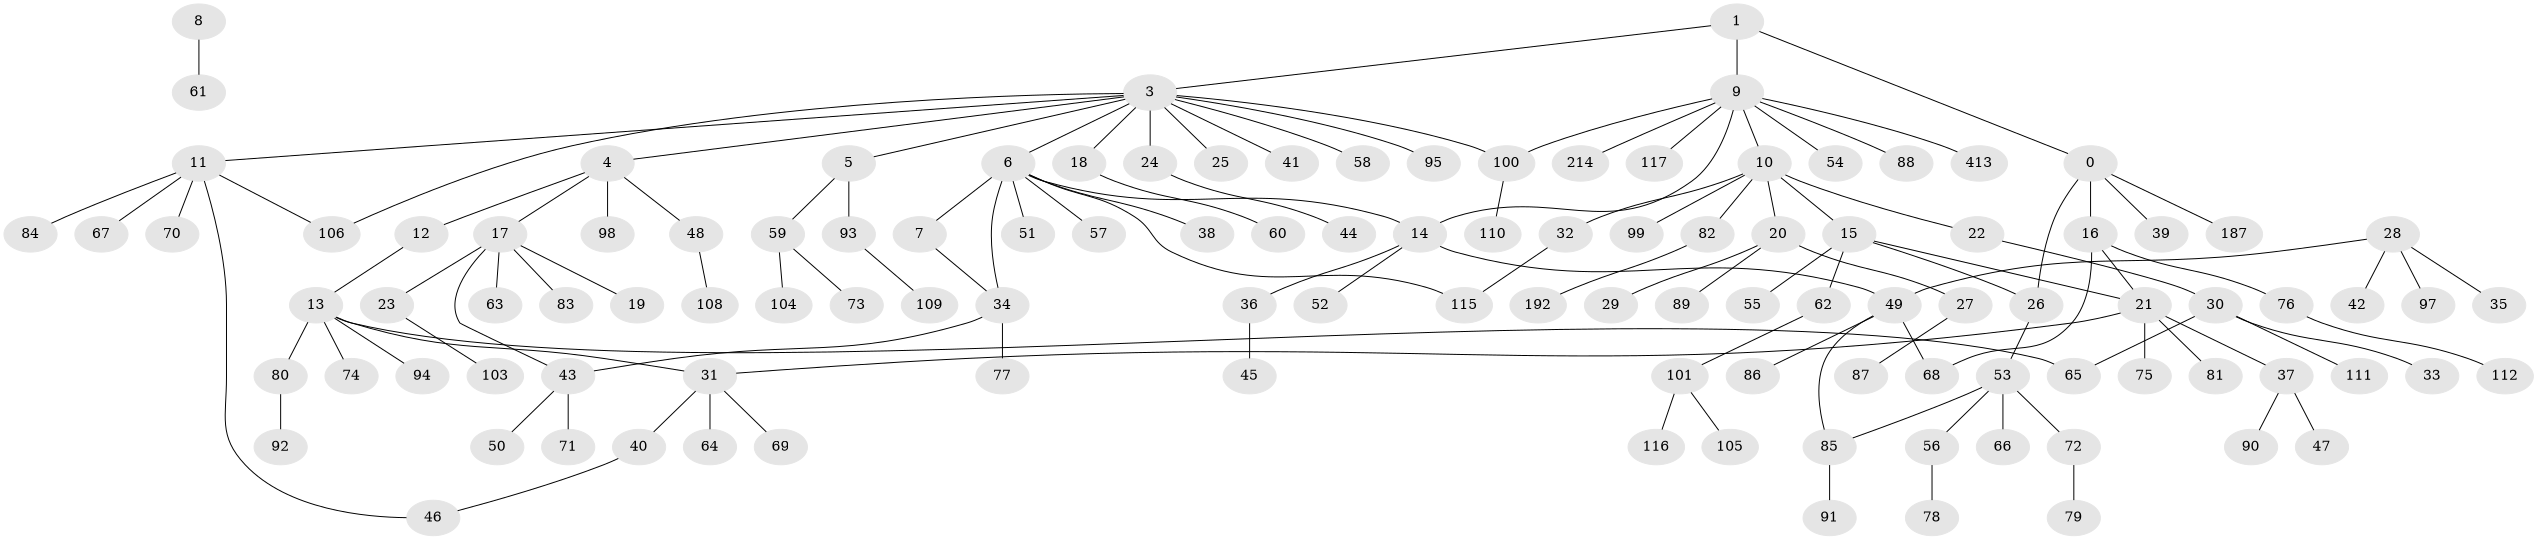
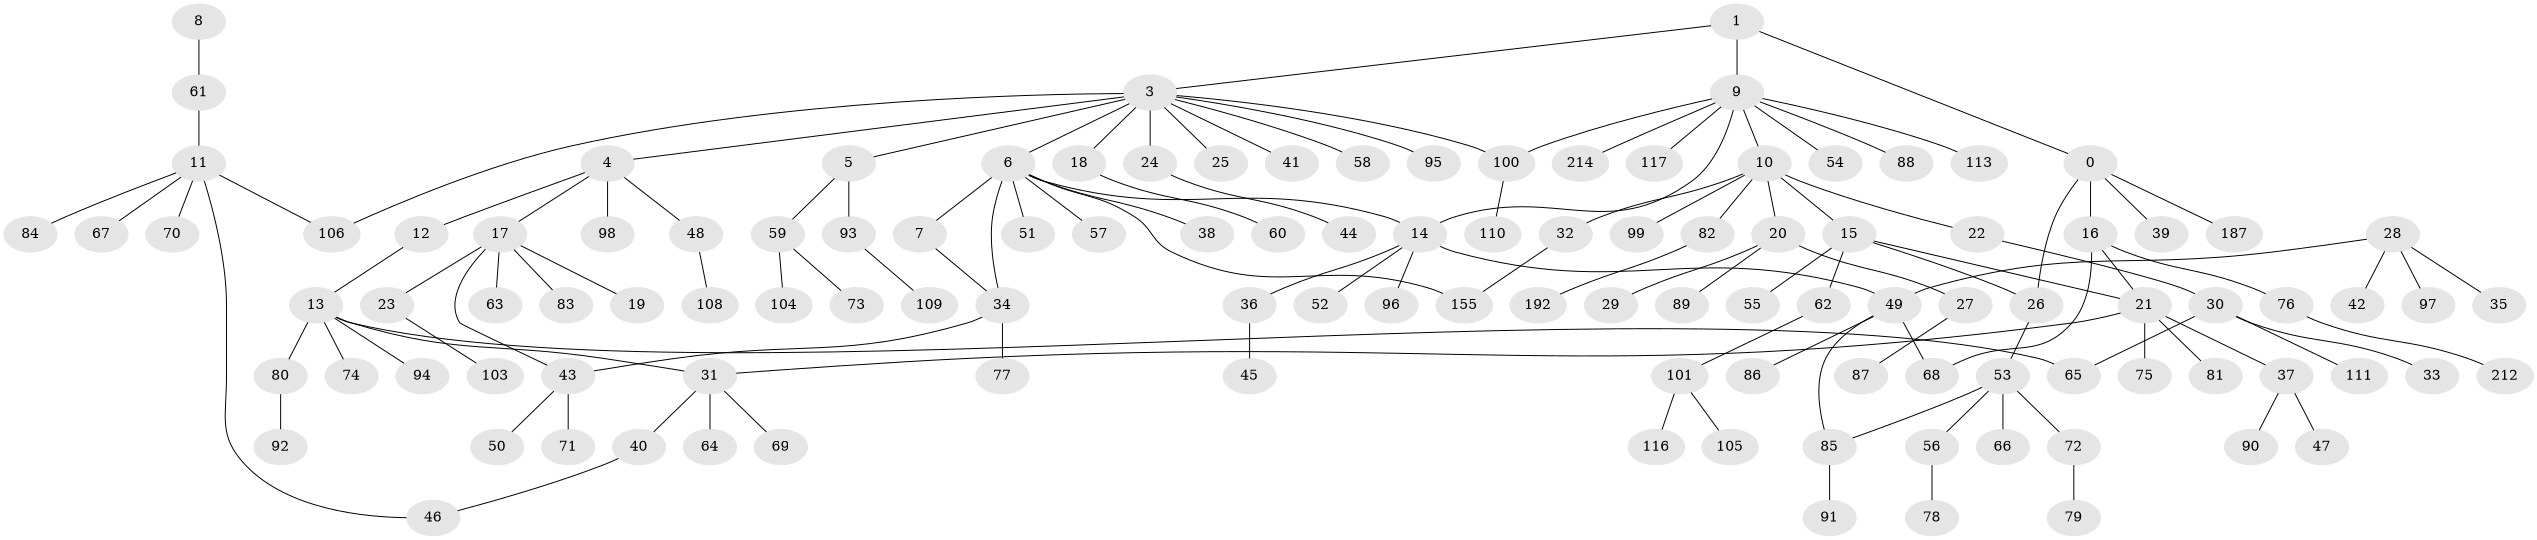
  graph {
    node [color=gray90 style=filled]
    n1 [label=0]
    1
    3
    9
    16
    26
    39
    n8 [label=187]
    4
    5
    6
    11
    18
    24
    25
    41
    58
    95
    100
    106
    14
    10
    54
    88
-   113 [label=413]
+   113
    n26 [label=214]
    117
    21
    68
    76
    53
    12
    17
    48
    98
    59
    93
    7
    34
    38
    51
    57
-   115
+   115 [label=155]
    8
    61
    46
    67
    70
    84
    60
    44
    110
    13
    19
    23
    43
    63
    83
    108
    73
    104
    109
    36
    49
    52
+   96
    77
    15
    20
    22
    32
    82
    99
    55
    62
    27
    29
    89
    30
    n80 [label=192]
    28
    35
    42
    97
    31
    65
    74
    80
    94
    40
    64
    69
    92
    45
    85
    86
    37
    75
    81
    101
-   112
+   112 [label=212]
    103
    50
    71
    87
    47
    90
    33
    111
    56
    66
    72
    91
    78
    79
    105
    116
    n1 -- 16
    n1 -- 26
    n1 -- 39
    n1 -- n8
    1 -- n1
    1 -- 3
    1 -- 9
    3 -- 4
    3 -- 5
    3 -- 6
-   3 -- 11
+   61 -- 11
    3 -- 18
    3 -- 24
    3 -- 25
    3 -- 41
    3 -- 58
    3 -- 95
    3 -- 100
    3 -- 106
    9 -- 100
    9 -- 14
    9 -- 10
    9 -- 54
    9 -- 88
    9 -- 113
    9 -- n26
    9 -- 117
    16 -- 21
    16 -- 68
    16 -- 76
    26 -- 53
    4 -- 12
    4 -- 17
    4 -- 48
    4 -- 98
    5 -- 59
    5 -- 93
    6 -- 14
    6 -- 7
    6 -- 34
    6 -- 38
    6 -- 51
    6 -- 57
    6 -- 115
    11 -- 106
    11 -- 46
    11 -- 67
    11 -- 70
    11 -- 84
    18 -- 60
    24 -- 44
    100 -- 110
    14 -- 36
    14 -- 49
    14 -- 52
+   14 -- 96
    10 -- 15
    10 -- 20
    10 -- 22
    10 -- 32
    10 -- 82
    10 -- 99
    21 -- 31
    21 -- 37
    21 -- 75
    21 -- 81
    76 -- 112
    53 -- 85
    53 -- 56
    53 -- 66
    53 -- 72
    12 -- 13
    17 -- 19
    17 -- 23
    17 -- 43
    17 -- 63
    17 -- 83
    48 -- 108
    59 -- 73
    59 -- 104
    93 -- 109
    7 -- 34
    34 -- 43
    34 -- 77
    8 -- 61
    13 -- 31
    13 -- 65
    13 -- 74
    13 -- 80
    13 -- 94
    23 -- 103
    43 -- 50
    43 -- 71
    36 -- 45
    49 -- 68
    49 -- 85
    49 -- 86
    15 -- 26
    15 -- 21
    15 -- 55
    15 -- 62
    20 -- 27
    20 -- 29
    20 -- 89
    22 -- 30
    32 -- 115
    82 -- n80
    62 -- 101
    27 -- 87
    30 -- 65
    30 -- 33
    30 -- 111
    28 -- 49
    28 -- 35
    28 -- 42
    28 -- 97
    31 -- 40
    31 -- 64
    31 -- 69
    80 -- 92
    40 -- 46
    85 -- 91
    37 -- 47
    37 -- 90
    101 -- 105
    101 -- 116
    56 -- 78
    72 -- 79
  }
